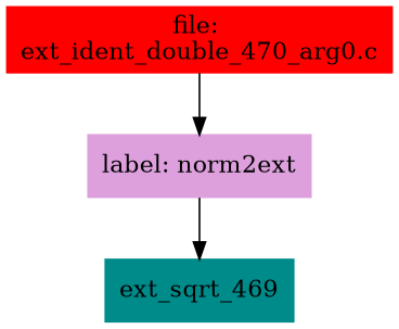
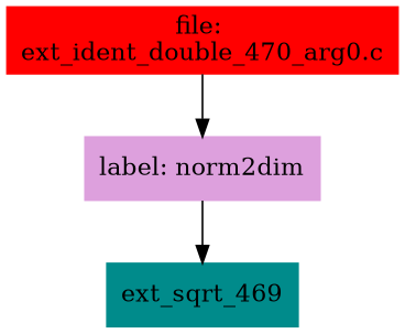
  digraph {
    node [shape=box style=filled]
    n1 [color=red label="file: \next_ident_double_470_arg0.c"]
-   n2 [color=plum label="label: norm2ext"]
+   n2 [color=plum label="label: norm2dim"]
    n3 [color=cyan4 label=ext_sqrt_469]
    n1 -> n2
    n2 -> n3
  }
